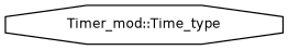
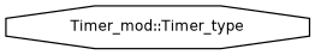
  digraph {
    rankdir=LR
-   n1 [color=black fillcolor=white fontname=Helvetica fontsize=10 height=0.2 label="Timer_mod::Time_type" shape=octagon style=filled width=0.4]
+   n1 [color=black fillcolor=white fontname=Helvetica fontsize=10 height=0.2 label="Timer_mod::Timer_type" shape=octagon style=filled width=0.4]
  }
